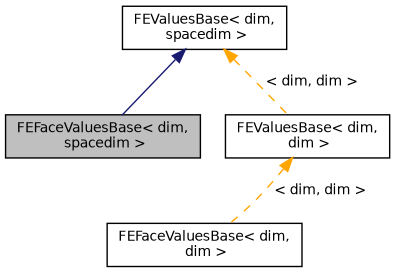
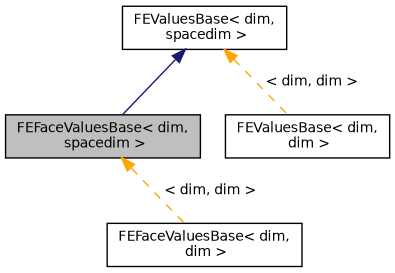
  digraph {
    fontname="DejaVu Sans"
    node [color=black fillcolor=white fontname="DejaVu Sans" fontsize=10 shape=record style=filled]
    edge [color=orange dir=back fontname="DejaVu Sans" fontsize=10 labelfontname=Helvetica labelfontsize=10 style=dashed]
    n1 [fillcolor=grey75 fontcolor=black height=0.2 label="FEFaceValuesBase\< dim,\l spacedim \>" width=0.4]
    n2 [height=0.2 label="FEFaceValuesBase\< dim,\l dim \>" width=0.4]
    n3 [height=0.2 label="FEValuesBase\< dim,\l dim \>" width=0.4]
    n4 [height=0.2 label="FEValuesBase\< dim,\l spacedim \>" width=0.4]
-   n3 -> n2 [label=" \< dim, dim \>"]
+   n1 -> n2 [label=" \< dim, dim \>"]
    n4 -> n1 [color=midnightblue style=solid]
    n4 -> n3 [label=" \< dim, dim \>"]
  }
